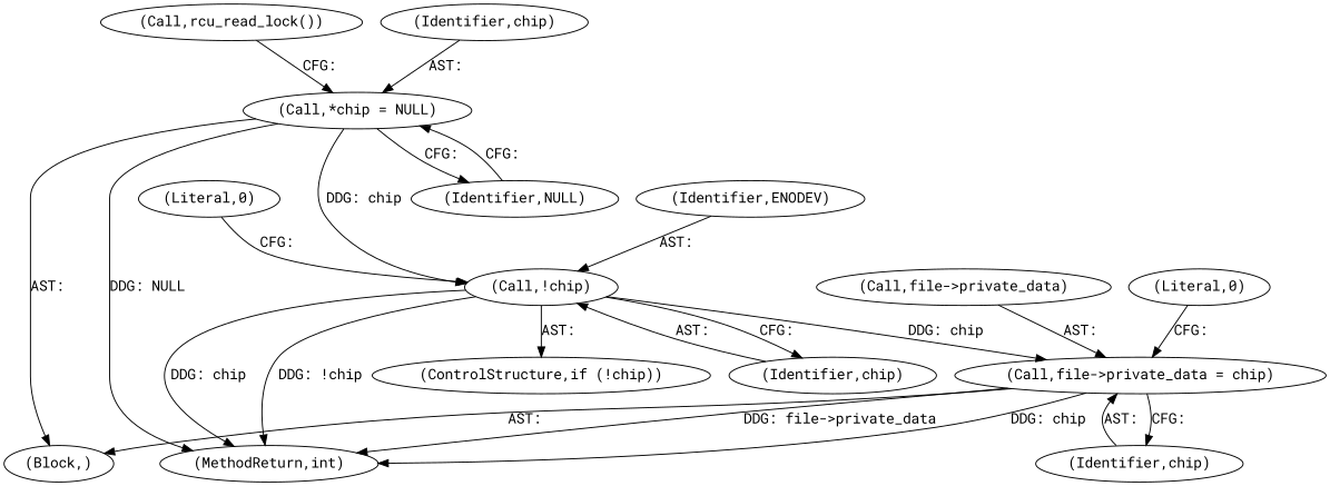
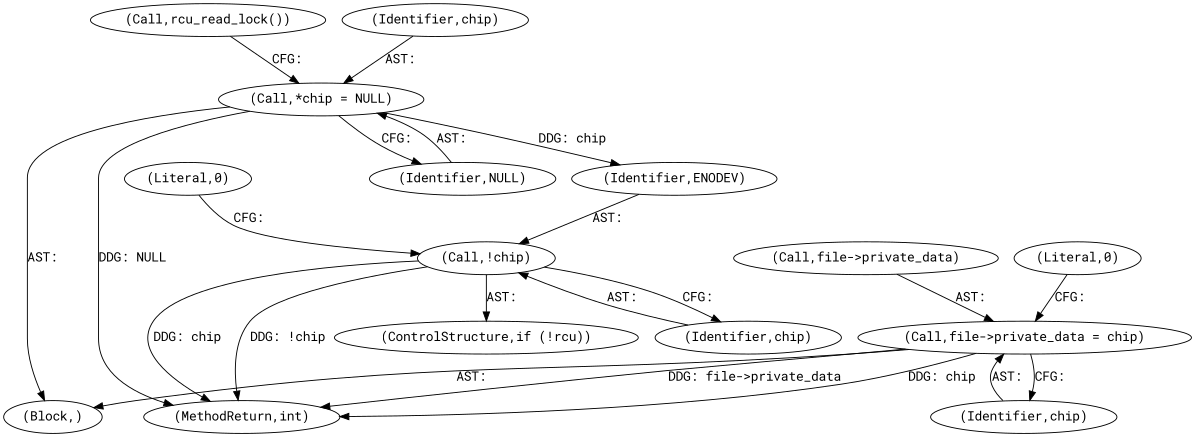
  digraph {
    fontname="Roboto Mono"
    node [fontname="Roboto Mono"]
    edge [fontname="Roboto Mono"]
    n1 [label="(Call,file->private_data = chip)"]
    n2 [label="(Block,)"]
    n3 [label="(Identifier,chip)"]
    n4 [label="(MethodReturn,int)"]
    n5 [label="(Call,!chip)"]
    n6 [label="(Identifier,chip)"]
-   n7 [label="(ControlStructure,if (!chip))"]
+   n7 [label="(ControlStructure,if (!rcu))"]
    n8 [label="(Call,*chip = NULL)"]
    n9 [label="(Identifier,NULL)"]
    n10 [label="(Call,rcu_read_lock())"]
    n11 [label="(Identifier,chip)"]
    n12 [label="(Call,file->private_data)"]
    n13 [label="(Literal,0)"]
    n14 [label="(Literal,0)"]
    n15 [label="(Identifier,ENODEV)"]
    n1 -> n2 [label="AST: "]
    n1 -> n3 [label="CFG: "]
    n1 -> n4 [label="DDG: file->private_data"]
    n1 -> n4 [label="DDG: chip"]
    n3 -> n1 [label="AST: "]
-   n5 -> n1 [label="DDG: chip"]
    n5 -> n4 [label="DDG: chip"]
    n5 -> n4 [label="DDG: !chip"]
    n5 -> n6 [label="CFG: "]
    n5 -> n7 [label="AST: "]
    n6 -> n5 [label="AST: "]
    n8 -> n2 [label="AST: "]
    n8 -> n4 [label="DDG: NULL"]
-   n8 -> n5 [label="DDG: chip"]
+   n8 -> n15 [label="DDG: chip"]
    n8 -> n9 [label="CFG: "]
-   n9 -> n8 [label="CFG: "]
+   n9 -> n8 [label="AST: "]
    n10 -> n8 [label="CFG: "]
    n11 -> n8 [label="AST: "]
    n12 -> n1 [label="AST: "]
    n13 -> n1 [label="CFG: "]
    n14 -> n5 [label="CFG: "]
    n15 -> n5 [label="AST: "]
  }
